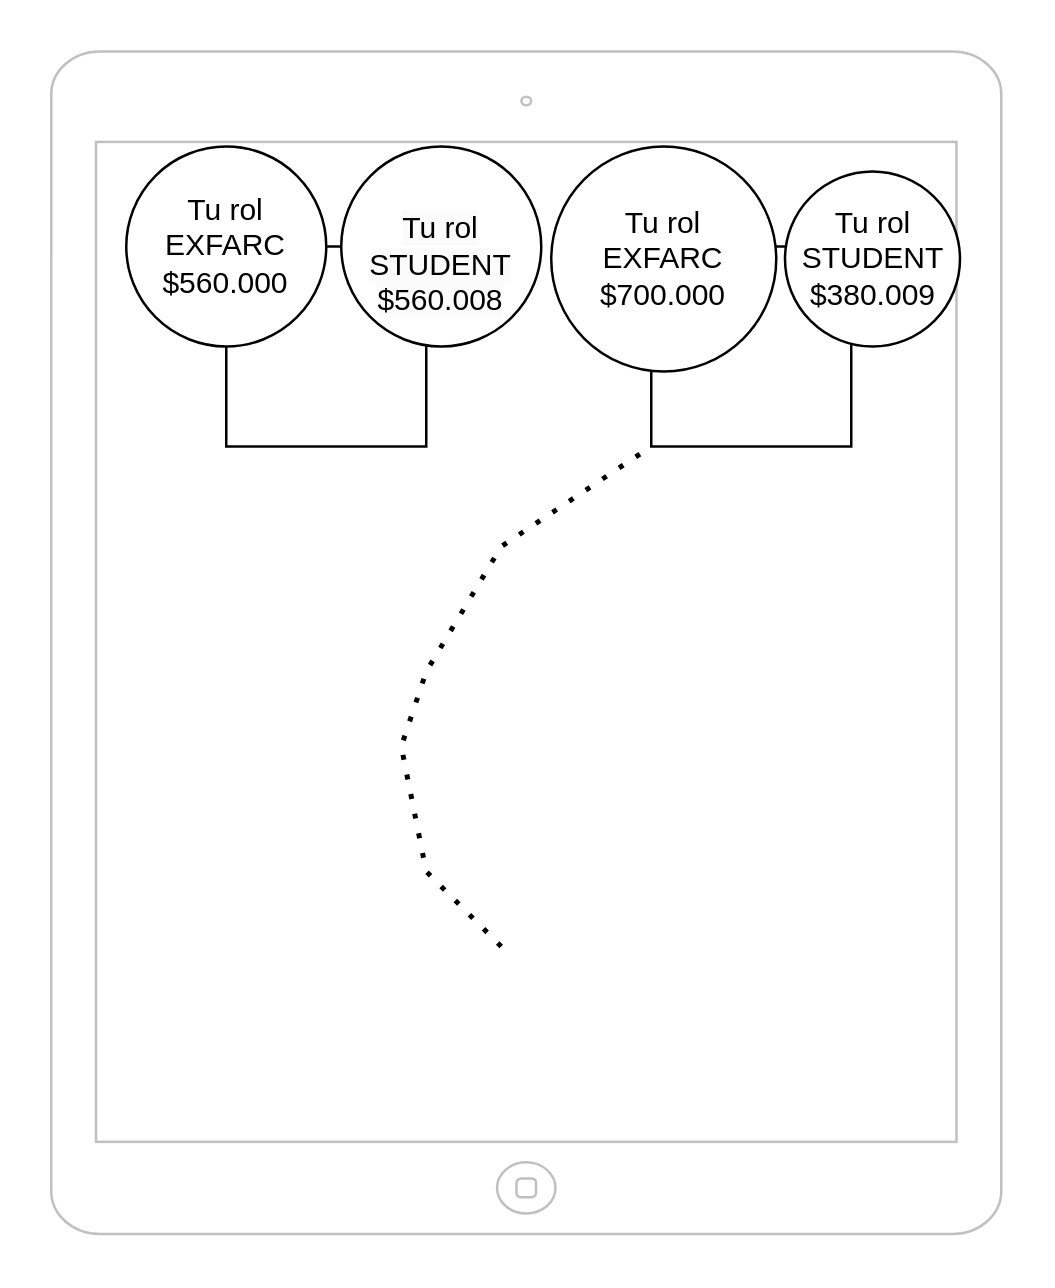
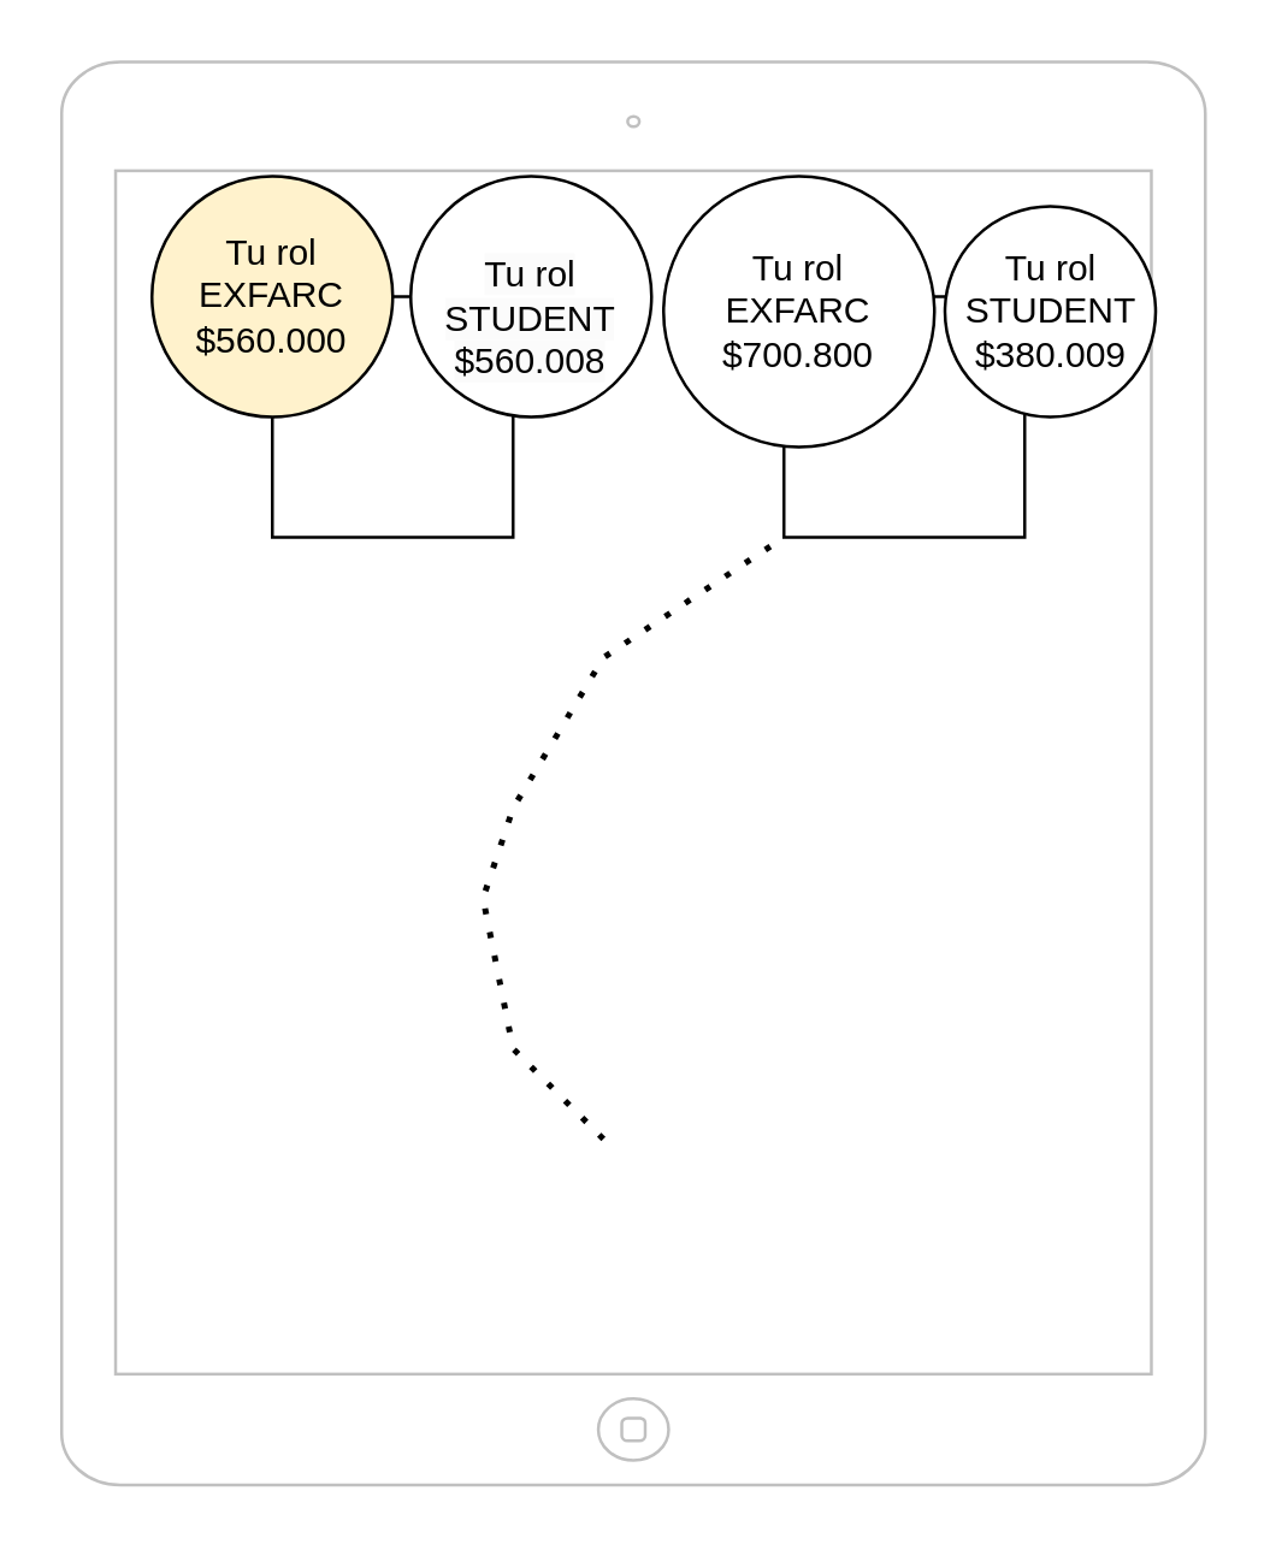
  <mxCell id="0" />
  <mxCell id="1" parent="0" />
  <mxCell id="2" value="" style="html=1;verticalLabelPosition=bottom;labelBackgroundColor=#ffffff;verticalAlign=top;shadow=0;dashed=0;strokeWidth=1;shape=mxgraph.ios7.misc.ipad10inch;strokeColor=#c0c0c0;" vertex="1" parent="1"><mxGeometry x="20" y="20" width="380" height="473" as="geometry" /></mxCell>
  <mxCell id="3" value="" style="shape=image;html=1;verticalAlign=top;verticalLabelPosition=bottom;labelBackgroundColor=#ffffff;imageAspect=0;aspect=fixed;image=https://cdn4.iconfinder.com/data/icons/evil-icons-user-interface/64/finger-128.png" vertex="1" parent="1"><mxGeometry x="146" y="348" width="128" height="128" as="geometry" /></mxCell>
  <mxCell id="4" value="" style="whiteSpace=wrap;html=1;aspect=fixed;" vertex="1" parent="1"><mxGeometry x="90" y="98" width="80" height="80" as="geometry" /></mxCell>
- <mxCell id="5" value="Tu rol&lt;br&gt;EXFARC&lt;br&gt;$560.000" style="ellipse;whiteSpace=wrap;html=1;aspect=fixed;" vertex="1" parent="1"><mxGeometry x="50" y="58" width="80" height="80" as="geometry" /></mxCell>
+ <mxCell id="5" value="Tu rol&lt;br&gt;EXFARC&lt;br&gt;$560.000" style="ellipse;whiteSpace=wrap;html=1;aspect=fixed;fillColor=#fff2cc;" vertex="1" parent="1"><mxGeometry x="50" y="58" width="80" height="80" as="geometry" /></mxCell>
  <mxCell id="6" value="" style="whiteSpace=wrap;html=1;aspect=fixed;" vertex="1" parent="1"><mxGeometry x="260" y="98" width="80" height="80" as="geometry" /></mxCell>
  <mxCell id="7" value="" style="endArrow=none;dashed=1;html=1;dashPattern=1 3;strokeWidth=2;rounded=0;" edge="1" parent="1" target="6"><mxGeometry width="50" height="50" relative="1" as="geometry"><mxPoint x="200" y="378" as="sourcePoint" /><mxPoint x="290" y="198" as="targetPoint" /><Array as="points"><mxPoint x="170" y="348" /><mxPoint x="160" y="298" /><mxPoint x="170" y="268" /><mxPoint x="200" y="218" /><mxPoint x="260" y="178" /></Array></mxGeometry></mxCell>
  <mxCell id="8" value="&lt;br&gt;&lt;span style=&quot;color: rgb(0, 0, 0); font-family: Helvetica; font-size: 12px; font-style: normal; font-variant-ligatures: normal; font-variant-caps: normal; font-weight: 400; letter-spacing: normal; orphans: 2; text-align: center; text-indent: 0px; text-transform: none; widows: 2; word-spacing: 0px; -webkit-text-stroke-width: 0px; background-color: rgb(251, 251, 251); text-decoration-thickness: initial; text-decoration-style: initial; text-decoration-color: initial; float: none; display: inline !important;&quot;&gt;Tu rol&lt;/span&gt;&lt;br style=&quot;border-color: var(--border-color); color: rgb(0, 0, 0); font-family: Helvetica; font-size: 12px; font-style: normal; font-variant-ligatures: normal; font-variant-caps: normal; font-weight: 400; letter-spacing: normal; orphans: 2; text-align: center; text-indent: 0px; text-transform: none; widows: 2; word-spacing: 0px; -webkit-text-stroke-width: 0px; background-color: rgb(251, 251, 251); text-decoration-thickness: initial; text-decoration-style: initial; text-decoration-color: initial;&quot;&gt;&lt;span style=&quot;color: rgb(0, 0, 0); font-family: Helvetica; font-size: 12px; font-style: normal; font-variant-ligatures: normal; font-variant-caps: normal; font-weight: 400; letter-spacing: normal; orphans: 2; text-align: center; text-indent: 0px; text-transform: none; widows: 2; word-spacing: 0px; -webkit-text-stroke-width: 0px; background-color: rgb(251, 251, 251); text-decoration-thickness: initial; text-decoration-style: initial; text-decoration-color: initial; float: none; display: inline !important;&quot;&gt;STUDENT&lt;br&gt;$560.008&lt;/span&gt;" style="ellipse;whiteSpace=wrap;html=1;aspect=fixed;" vertex="1" parent="1"><mxGeometry x="136" y="58" width="80" height="80" as="geometry" /></mxCell>
- <mxCell id="9" value="Tu rol&lt;br style=&quot;border-color: var(--border-color);&quot;&gt;EXFARC&lt;br&gt;$700.000" style="ellipse;whiteSpace=wrap;html=1;aspect=fixed;" vertex="1" parent="1"><mxGeometry x="220" y="58" width="90" height="90" as="geometry" /></mxCell>
+ <mxCell id="9" value="Tu rol&lt;br style=&quot;border-color: var(--border-color);&quot;&gt;EXFARC&lt;br&gt;$700.800" style="ellipse;whiteSpace=wrap;html=1;aspect=fixed;" vertex="1" parent="1"><mxGeometry x="220" y="58" width="90" height="90" as="geometry" /></mxCell>
  <mxCell id="10" value="Tu rol&lt;br style=&quot;border-color: var(--border-color);&quot;&gt;STUDENT&lt;br style=&quot;border-color: var(--border-color);&quot;&gt;$380.009" style="ellipse;whiteSpace=wrap;html=1;aspect=fixed;" vertex="1" parent="1"><mxGeometry x="313.5" y="68" width="70" height="70" as="geometry" /></mxCell>
